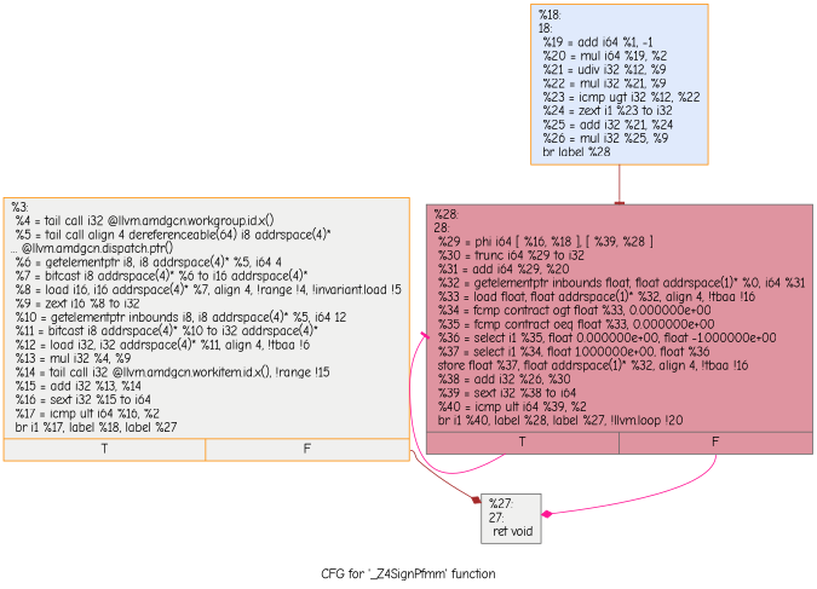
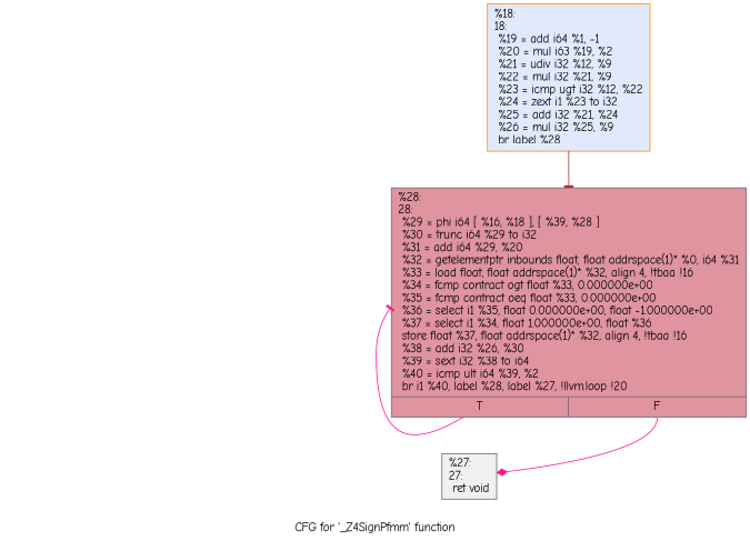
  digraph {
    fontname="Comic Neue"
    label="CFG for '_Z4SignPfmm' function"
    node [color=darkorange fillcolor="#dedcdb70" fontname="Comic Neue" shape=record style=filled]
    edge [arrowhead=diamond color=brown fontname="Comic Neue" tailport=s1]
-   n1 [label="{%3:\l  %4 = tail call i32 @llvm.amdgcn.workgroup.id.x()\l  %5 = tail call align 4 dereferenceable(64) i8 addrspace(4)*\l... @llvm.amdgcn.dispatch.ptr()\l  %6 = getelementptr i8, i8 addrspace(4)* %5, i64 4\l  %7 = bitcast i8 addrspace(4)* %6 to i16 addrspace(4)*\l  %8 = load i16, i16 addrspace(4)* %7, align 4, !range !4, !invariant.load !5\l  %9 = zext i16 %8 to i32\l  %10 = getelementptr inbounds i8, i8 addrspace(4)* %5, i64 12\l  %11 = bitcast i8 addrspace(4)* %10 to i32 addrspace(4)*\l  %12 = load i32, i32 addrspace(4)* %11, align 4, !tbaa !6\l  %13 = mul i32 %4, %9\l  %14 = tail call i32 @llvm.amdgcn.workitem.id.x(), !range !15\l  %15 = add i32 %13, %14\l  %16 = sext i32 %15 to i64\l  %17 = icmp ult i64 %16, %2\l  br i1 %17, label %18, label %27\l|{<s0>T|<s1>F}}"]
    n2 [color=gray40 label="{%27:\l27:                                               \l  ret void\l}"]
-   n3 [fillcolor="#b9d0f970" label="{%18:\l18:                                               \l  %19 = add i64 %1, -1\l  %20 = mul i64 %19, %2\l  %21 = udiv i32 %12, %9\l  %22 = mul i32 %21, %9\l  %23 = icmp ugt i32 %12, %22\l  %24 = zext i1 %23 to i32\l  %25 = add i32 %21, %24\l  %26 = mul i32 %25, %9\l  br label %28\l}"]
+   n3 [fillcolor="#b9d0f970" label="{%18:\l18:                                               \l  %19 = add i64 %1, -1\l  %20 = mul i63 %19, %2\l  %21 = udiv i32 %12, %9\l  %22 = mul i32 %21, %9\l  %23 = icmp ugt i32 %12, %22\l  %24 = zext i1 %23 to i32\l  %25 = add i32 %21, %24\l  %26 = mul i32 %25, %9\l  br label %28\l}"]
    n4 [color=gray40 fillcolor="#b70d2870" label="{%28:\l28:                                               \l  %29 = phi i64 [ %16, %18 ], [ %39, %28 ]\l  %30 = trunc i64 %29 to i32\l  %31 = add i64 %29, %20\l  %32 = getelementptr inbounds float, float addrspace(1)* %0, i64 %31\l  %33 = load float, float addrspace(1)* %32, align 4, !tbaa !16\l  %34 = fcmp contract ogt float %33, 0.000000e+00\l  %35 = fcmp contract oeq float %33, 0.000000e+00\l  %36 = select i1 %35, float 0.000000e+00, float -1.000000e+00\l  %37 = select i1 %34, float 1.000000e+00, float %36\l  store float %37, float addrspace(1)* %32, align 4, !tbaa !16\l  %38 = add i32 %26, %30\l  %39 = sext i32 %38 to i64\l  %40 = icmp ult i64 %39, %2\l  br i1 %40, label %28, label %27, !llvm.loop !20\l|{<s0>T|<s1>F}}"]
-   n1 -> n2
    n3 -> n4 [arrowhead=tee tailport=s0]
    n4 -> n2 [color=deeppink]
    n4 -> n4 [arrowhead=tee color=deeppink tailport=s0]
  }
